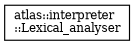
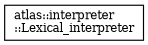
  digraph {
    rankdir=TB
    fontname="DejaVu Serif"
-   n1 [color=black fillcolor=white fontname="DejaVu Serif" fontsize=10 height=0.2 label="atlas::interpreter\l::Lexical_analyser" shape=record style=filled width=0.4]
+   n1 [color=black fillcolor=white fontname="DejaVu Serif" fontsize=10 height=0.2 label="atlas::interpreter\l::Lexical_interpreter" shape=record style=filled width=0.4]
  }
